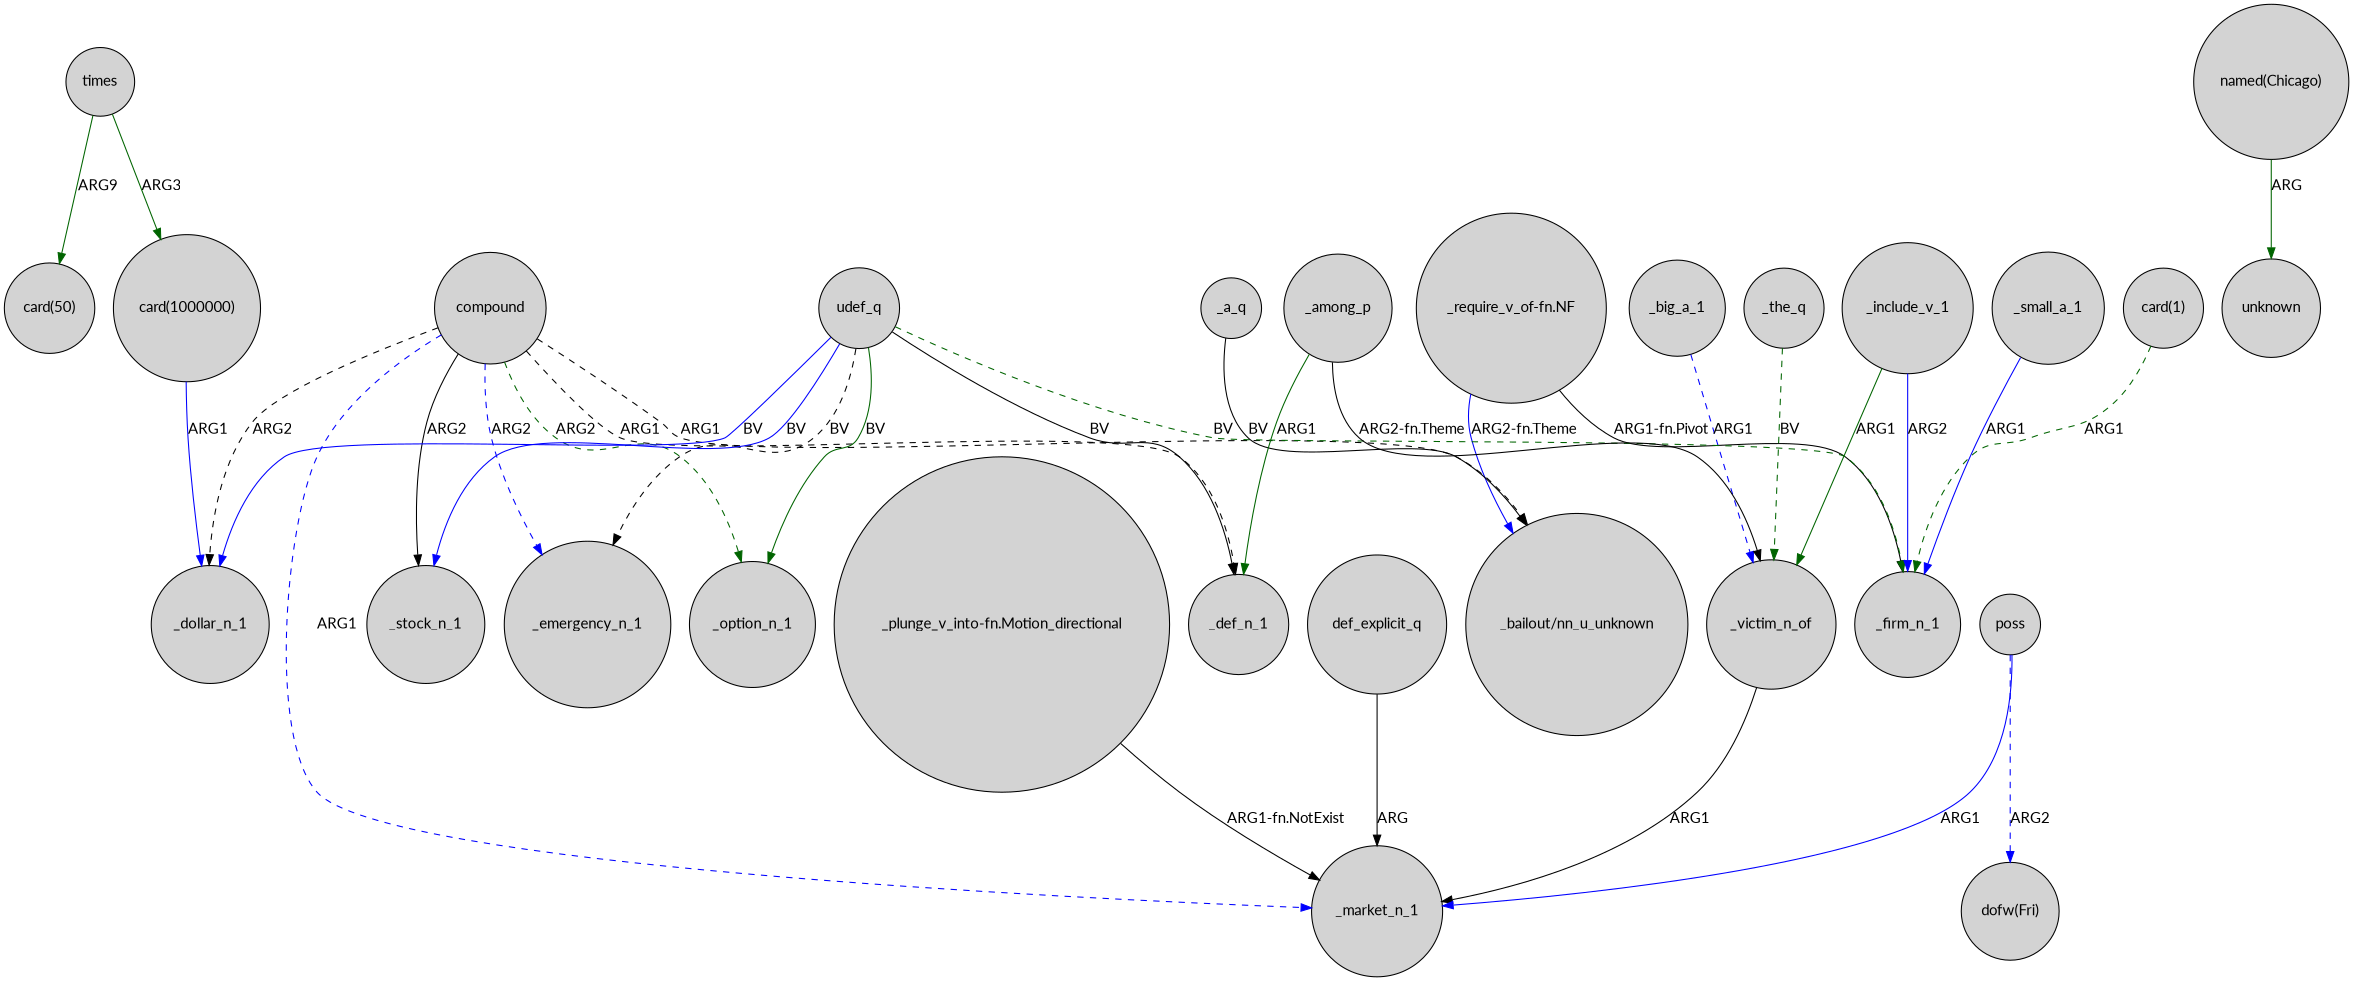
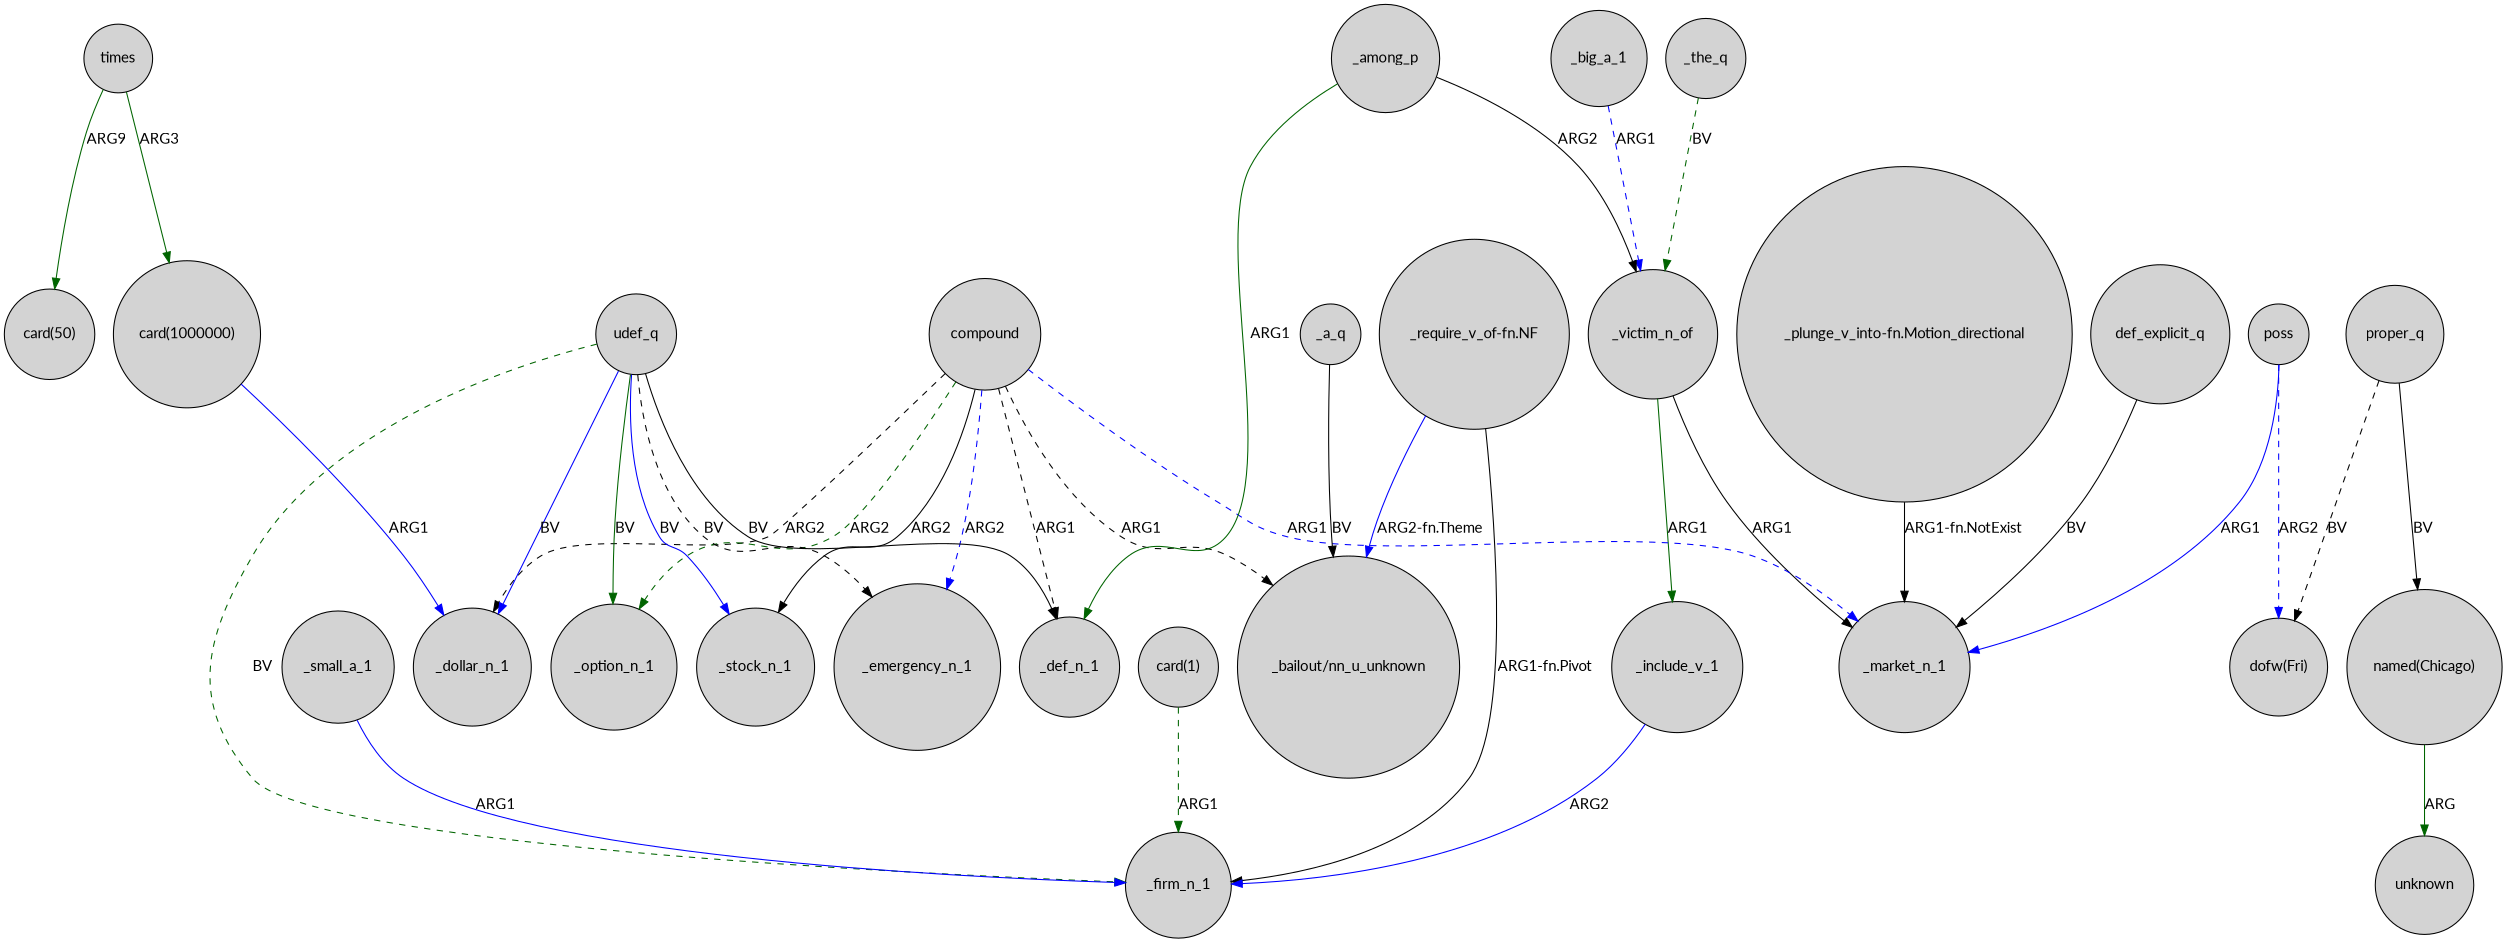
  digraph {
    fontname=Lato
    node [fontname=Lato shape=circle style=filled]
    edge [color=black fontname=Lato style=solid]
    times
    "card(50)"
    "card(1000000)"
    _dollar_n_1
    _big_a_1
    _victim_n_of
    _market_n_1
    compound
    _emergency_n_1
    _option_n_1
    n11 [label=_def_n_1]
    "_bailout/nn_u_unknown"
    _stock_n_1
+   proper_q
    "dofw(Fri)"
    "named(Chicago)"
    unknown
    "_require_v_of-fn.NF"
    _firm_n_1
    udef_q
    _a_q
    _among_p
    _small_a_1
    _the_q
    "_plunge_v_into-fn.Motion_directional"
    def_explicit_q
    "card(1)"
    poss
    _include_v_1
    times -> "card(50)" [color=darkgreen label=ARG9]
    times -> "card(1000000)" [color=darkgreen label=ARG3]
    "card(1000000)" -> _dollar_n_1 [color=blue label=ARG1]
    _big_a_1 -> _victim_n_of [color=blue label=ARG1 style=dashed]
    _victim_n_of -> _market_n_1 [label=ARG1]
    compound -> _dollar_n_1 [label=ARG2 style=dashed]
    compound -> _market_n_1 [color=blue label=ARG1 style=dashed]
    compound -> _emergency_n_1 [color=blue label=ARG2 style=dashed]
    compound -> _option_n_1 [color=darkgreen label=ARG2 style=dashed]
    compound -> n11 [label=ARG1 style=dashed]
    compound -> "_bailout/nn_u_unknown" [label=ARG1 style=dashed]
    compound -> _stock_n_1 [label=ARG2]
+   proper_q -> "dofw(Fri)" [label=BV style=dashed]
+   proper_q -> "named(Chicago)" [label=BV]
    "named(Chicago)" -> unknown [color=darkgreen label=ARG]
    "_require_v_of-fn.NF" -> "_bailout/nn_u_unknown" [color=blue label="ARG2-fn.Theme"]
    "_require_v_of-fn.NF" -> _firm_n_1 [label="ARG1-fn.Pivot"]
    udef_q -> _dollar_n_1 [color=blue label=BV]
    udef_q -> _emergency_n_1 [label=BV style=dashed]
    udef_q -> _option_n_1 [color=darkgreen label=BV]
    udef_q -> n11 [label=BV]
    udef_q -> _stock_n_1 [color=blue label=BV]
    udef_q -> _firm_n_1 [color=darkgreen label=BV style=dashed]
    _a_q -> "_bailout/nn_u_unknown" [label=BV]
-   _among_p -> _victim_n_of [label="ARG2-fn.Theme"]
+   _among_p -> _victim_n_of [label=ARG2]
    _among_p -> n11 [color=darkgreen label=ARG1]
    _small_a_1 -> _firm_n_1 [color=blue label=ARG1]
    _the_q -> _victim_n_of [color=darkgreen label=BV style=dashed]
    "_plunge_v_into-fn.Motion_directional" -> _market_n_1 [label="ARG1-fn.NotExist"]
-   def_explicit_q -> _market_n_1 [label=ARG]
+   def_explicit_q -> _market_n_1 [label=BV]
    "card(1)" -> _firm_n_1 [color=darkgreen label=ARG1 style=dashed]
    poss -> _market_n_1 [color=blue label=ARG1]
    poss -> "dofw(Fri)" [color=blue label=ARG2 style=dashed]
-   _include_v_1 -> _victim_n_of [color=darkgreen label=ARG1]
+   _victim_n_of -> _include_v_1 [color=darkgreen label=ARG1]
    _include_v_1 -> _firm_n_1 [color=blue label=ARG2]
  }
